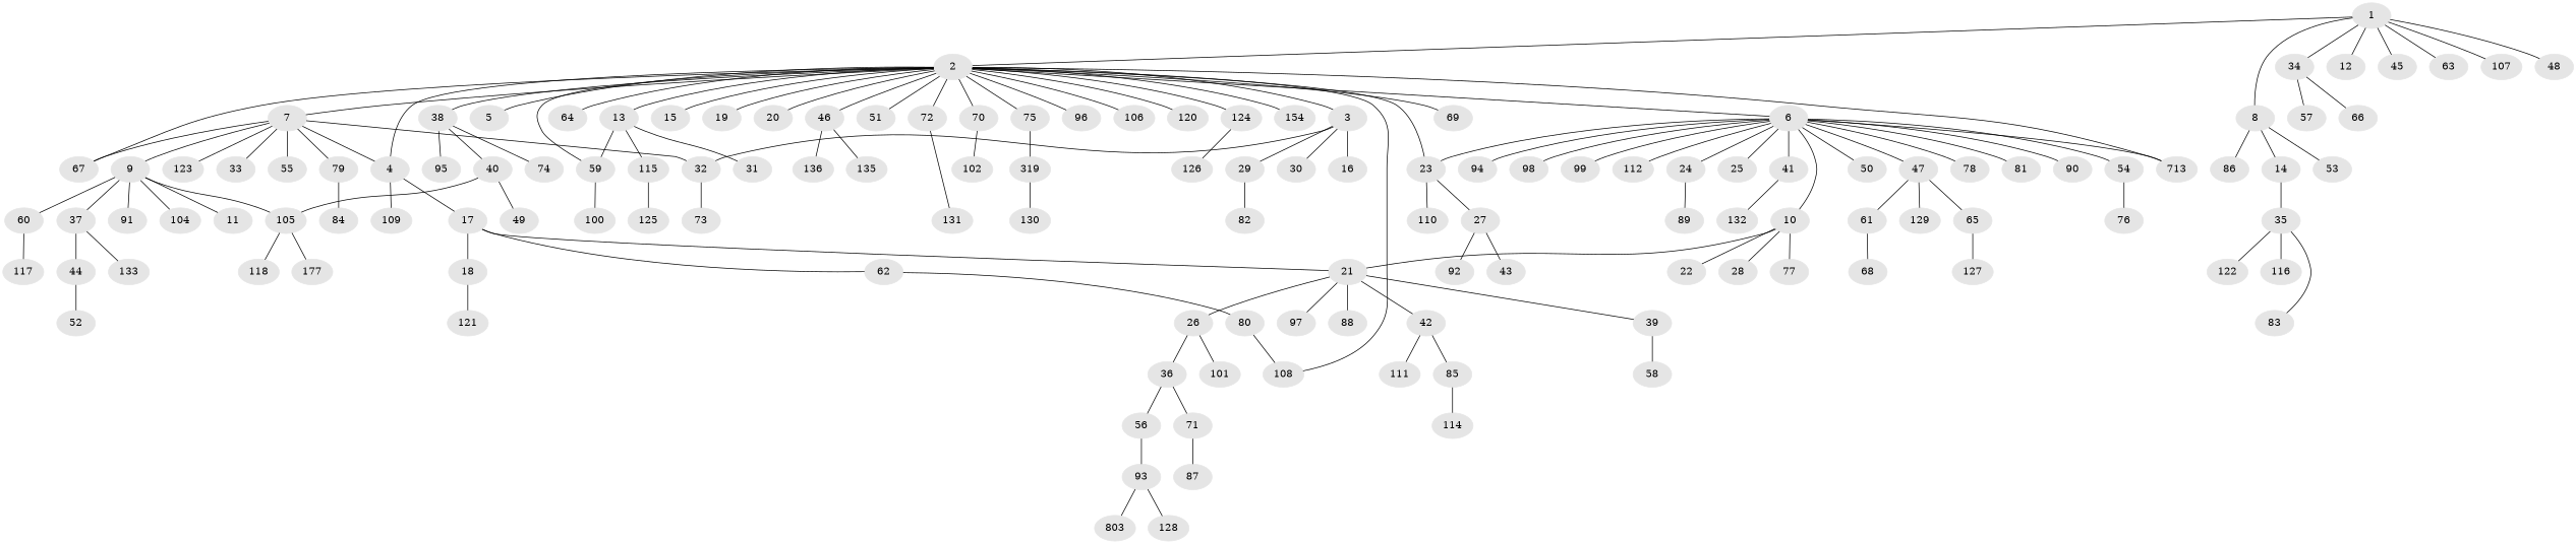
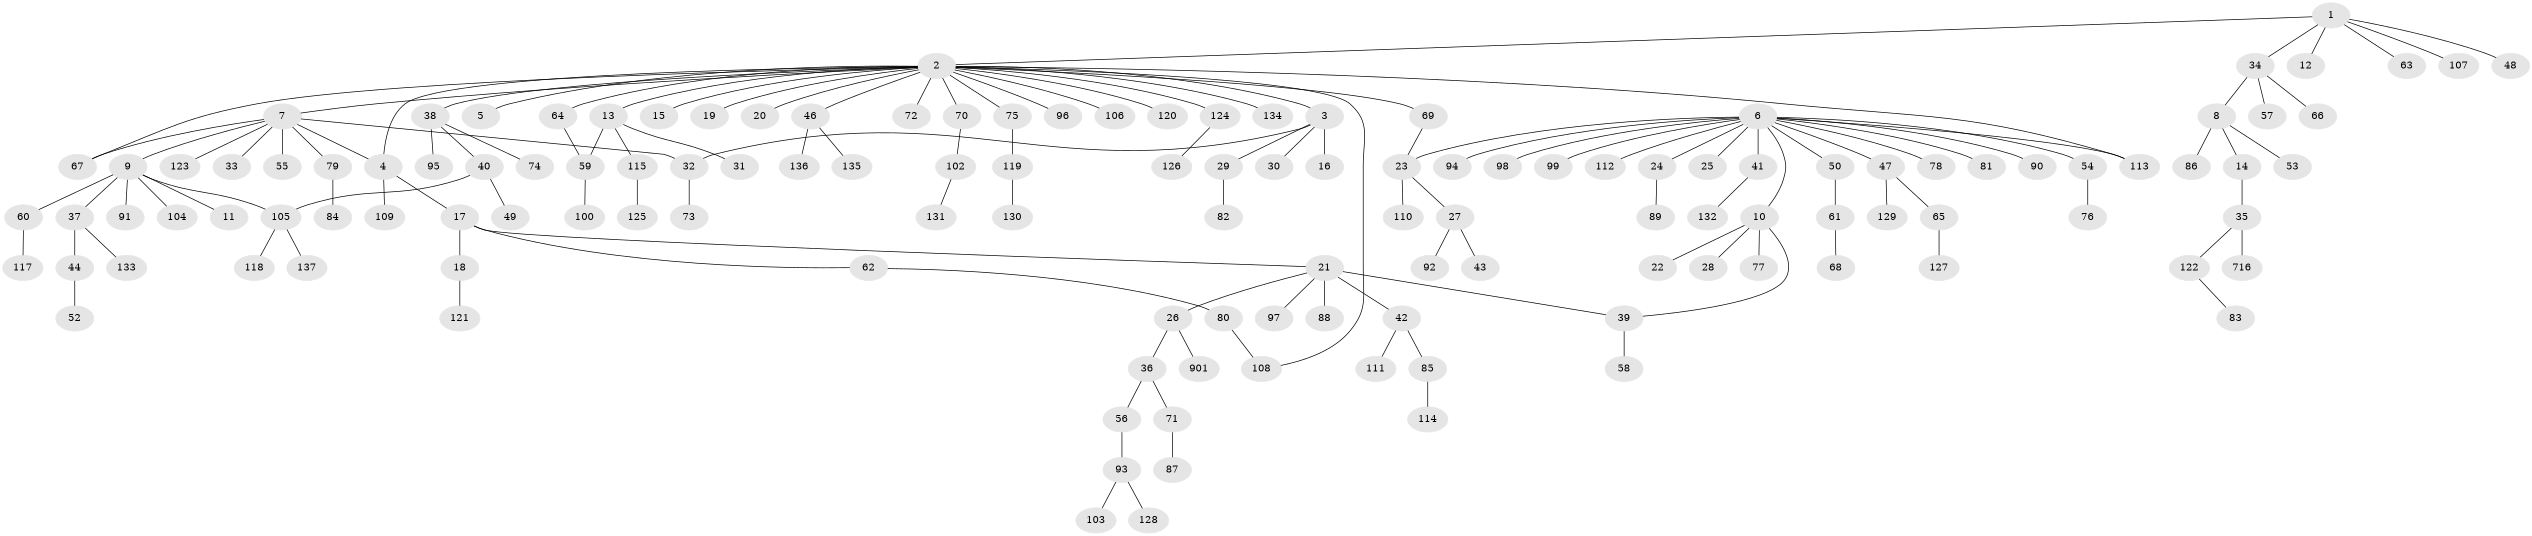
  graph {
    fontname="DejaVu Serif"
    node [color=gray90 fontname="DejaVu Serif" style=filled]
    edge [fontname="DejaVu Serif"]
    1
    2
    8
    12
    34
-   45
    63
    107
    48
    3
    4
    5
    6
    7
    13
    15
    19
    20
    23
    38
    46
-   51
    59
    64
    67
    69
    70
    72
    75
    96
    106
    108
-   113 [label=713]
+   113
    120
    124
-   134 [label=154]
+   134
    14
    53
    86
    57
    66
    16
    29
    30
    32
    17
    109
    10
    24
    25
    41
    47
    50
    54
    78
    81
    90
    94
    98
    99
    112
    9
    33
    55
    79
    123
    31
    115
    27
    110
    40
    74
    95
    135
    136
    100
    102
    131
-   119 [label=319]
+   119
    126
    82
    73
    21
    18
    62
    22
    28
    77
    89
    132
    61
    65
    129
    76
    11
    37
    60
    91
    104
    105
    84
    35
    44
    133
    117
    118
-   137 [label=177]
+   137
    26
    39
    42
    88
    97
    125
    83
-   116
+   116 [label=716]
    122
    121
    80
    36
-   101
+   101 [label=901]
    58
    85
    111
    43
    92
    56
    71
    93
    87
    52
    49
    114
    68
    127
-   103 [label=803]
+   103
    128
    130
    1 -- 2
-   1 -- 8
+   34 -- 8
    1 -- 12
    1 -- 34
-   1 -- 45
    1 -- 63
    1 -- 107
    1 -- 48
    2 -- 3
    2 -- 4
    2 -- 5
-   2 -- 6
    2 -- 7
    2 -- 13
    2 -- 15
    2 -- 19
    2 -- 20
-   2 -- 23
+   69 -- 23
    2 -- 38
    2 -- 46
-   2 -- 51
-   2 -- 59
+   64 -- 59
    2 -- 64
    2 -- 67
    2 -- 69
    2 -- 70
    2 -- 72
    2 -- 75
    2 -- 96
    2 -- 106
    2 -- 108
    2 -- 113
    2 -- 120
    2 -- 124
    2 -- 134
    8 -- 14
    8 -- 53
    8 -- 86
    34 -- 57
    34 -- 66
    3 -- 16
    3 -- 29
    3 -- 30
    3 -- 32
    4 -- 17
    4 -- 109
    6 -- 23
    6 -- 113
    6 -- 10
    6 -- 24
    6 -- 25
    6 -- 41
    6 -- 47
    6 -- 50
    6 -- 54
    6 -- 78
    6 -- 81
    6 -- 90
    6 -- 94
    6 -- 98
    6 -- 99
    6 -- 112
    7 -- 4
    7 -- 67
    7 -- 32
    7 -- 9
    7 -- 33
    7 -- 55
    7 -- 79
    7 -- 123
    13 -- 59
    13 -- 31
    13 -- 115
    23 -- 27
    23 -- 110
    38 -- 40
    38 -- 74
    38 -- 95
    46 -- 135
    46 -- 136
    59 -- 100
    70 -- 102
-   72 -- 131
+   102 -- 131
    75 -- 119
    124 -- 126
    14 -- 35
    29 -- 82
    32 -- 73
    17 -- 21
    17 -- 18
    17 -- 62
-   10 -- 21
+   10 -- 39
    10 -- 22
    10 -- 28
    10 -- 77
    24 -- 89
    41 -- 132
-   47 -- 61
+   50 -- 61
    47 -- 65
    47 -- 129
    54 -- 76
    9 -- 11
    9 -- 37
    9 -- 60
    9 -- 91
    9 -- 104
    9 -- 105
    79 -- 84
    115 -- 125
    27 -- 43
    27 -- 92
    40 -- 105
    40 -- 49
    119 -- 130
    21 -- 26
    21 -- 39
    21 -- 42
    21 -- 88
    21 -- 97
    18 -- 121
    62 -- 80
    61 -- 68
    65 -- 127
    37 -- 44
    37 -- 133
    60 -- 117
    105 -- 118
    105 -- 137
-   35 -- 83
+   122 -- 83
    35 -- 116
    35 -- 122
    44 -- 52
    26 -- 36
    26 -- 101
    39 -- 58
    42 -- 85
    42 -- 111
    80 -- 108
    36 -- 56
    36 -- 71
    85 -- 114
    56 -- 93
    71 -- 87
    93 -- 103
    93 -- 128
  }
